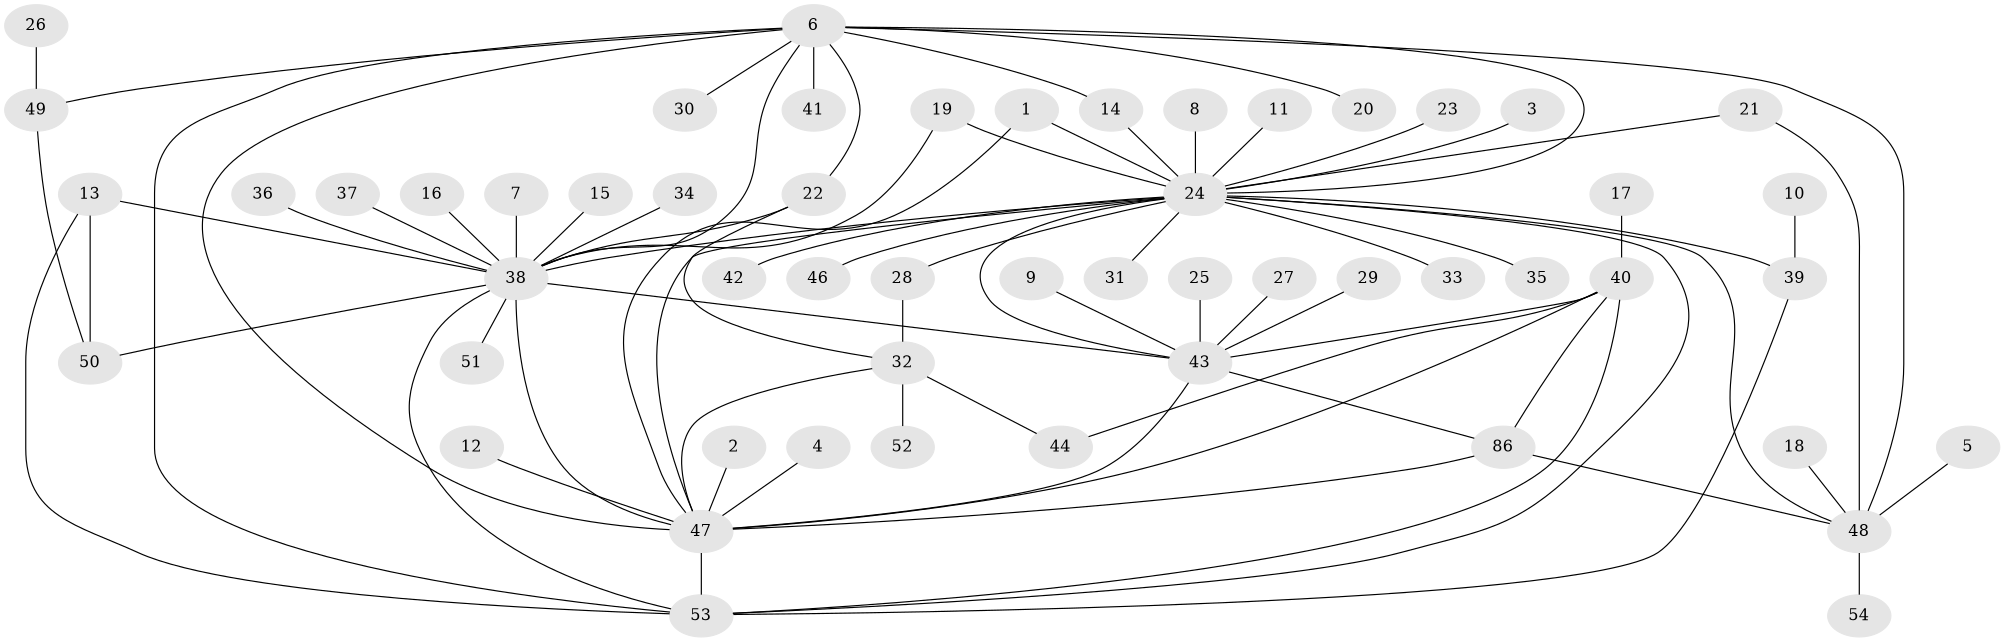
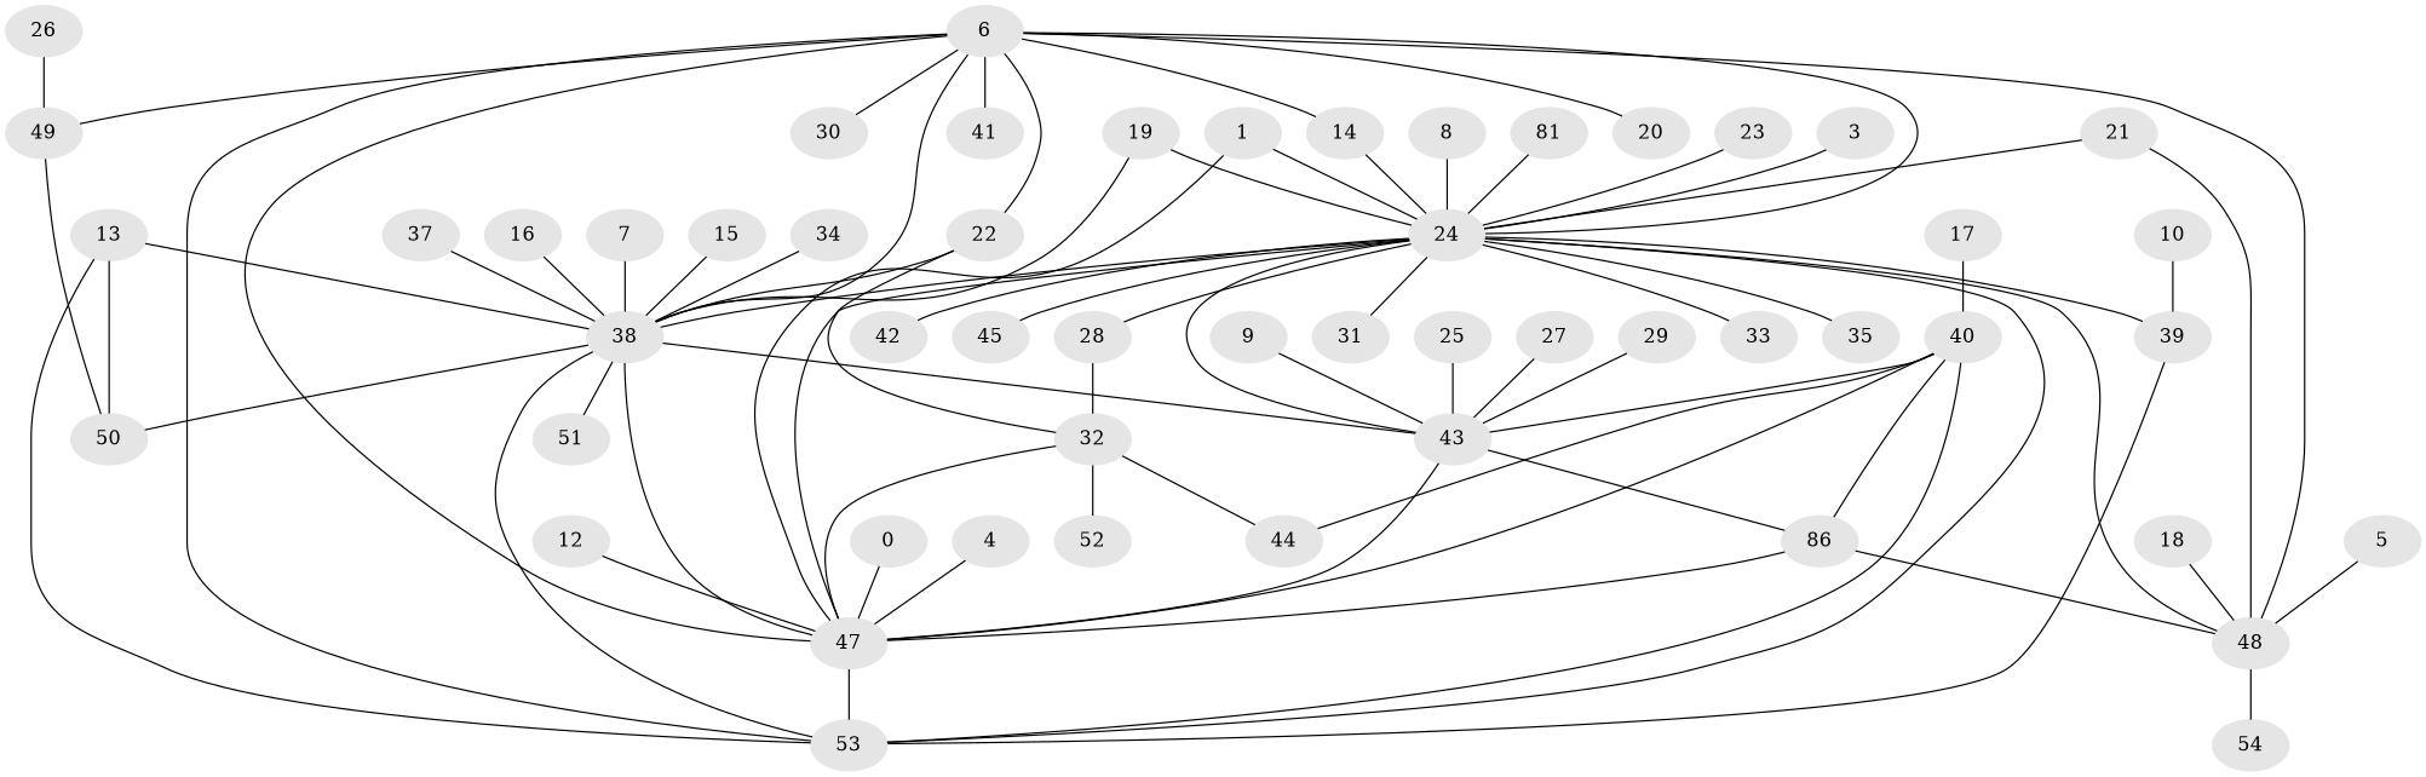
  graph {
    node [color=gray90 style=filled]
    edge [weight=1.0]
    1
    24
    47
    48
    38
    53
    43
    39
    28
    31
    33
    35
    42
-   45 [label=46]
-   2
+   45
+   2 [label=0]
    3
    4
    5
    54
    6
    14
    20
    22
    30
    41
    49
    32
    50
    51
    7
    8
    9
    n33 [label=86]
    10
-   11
+   11 [label=81]
    12
    13
    15
    16
    17
    40
    44
    18
    19
    21
    52
    23
    25
    26
    27
    29
    34
-   36
    37
    1 -- 24
    1 -- 47
    24 -- 47
    24 -- 48
    24 -- 38
    24 -- 53
    24 -- 43
    24 -- 39
    24 -- 28
    24 -- 31
    24 -- 33
    24 -- 35
    24 -- 42
    24 -- 45
    47 -- 53
    48 -- 54
    38 -- 47
    38 -- 53
    38 -- 43
    38 -- 50
    38 -- 51
    43 -- 47
    43 -- n33
    39 -- 53
    28 -- 32
    2 -- 47
    3 -- 24
    4 -- 47
    5 -- 48
    6 -- 24
    6 -- 47
    6 -- 48 [weight=2.0]
    6 -- 38 [weight=2.0]
    6 -- 53
    6 -- 14
    6 -- 20
    6 -- 22
    6 -- 30
    6 -- 41
    6 -- 49
    14 -- 24
    22 -- 38
    22 -- 32
    49 -- 50
    32 -- 47
    32 -- 44
    32 -- 52
    7 -- 38
    8 -- 24
    9 -- 43
    n33 -- 47
    n33 -- 48
    10 -- 39
    11 -- 24
    12 -- 47
    13 -- 38
    13 -- 53
    13 -- 50
    15 -- 38
    16 -- 38
    17 -- 40
    40 -- 47 [weight=2.0]
    40 -- 53
    40 -- 43
    40 -- n33
    40 -- 44
    18 -- 48
    19 -- 24
    19 -- 38
    21 -- 24
    21 -- 48
    23 -- 24
    25 -- 43
    26 -- 49
    27 -- 43
    29 -- 43
    34 -- 38
-   36 -- 38
    37 -- 38
  }
